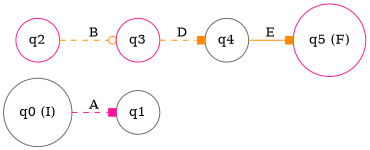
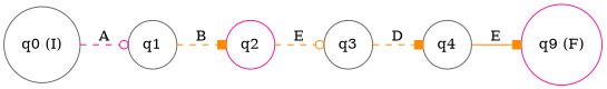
  digraph {
    rankdir=LR
    node [color=gray40 shape=circle]
    edge [arrowhead=box color=darkorange style=dashed]
    n1 [label="q0 (I)"]
    n2 [label=q1]
    n3 [color=deeppink label=q2]
-   n4 [color=deeppink label=q3]
+   n4 [label=q3]
    n5 [label=q4]
-   n6 [color=deeppink label="q5 (F)"]
-   n1 -> n2 [color=deeppink label=A]
-   n3 -> n4 [arrowhead=odot label=B]
+   n6 [color=deeppink label="q9 (F)"]
+   n1 -> n2 [arrowhead=odot color=deeppink label=A]
+   n2 -> n3 [label=B]
+   n3 -> n4 [arrowhead=odot label=E]
    n4 -> n5 [label=D]
    n5 -> n6 [label=E style=solid]
  }
